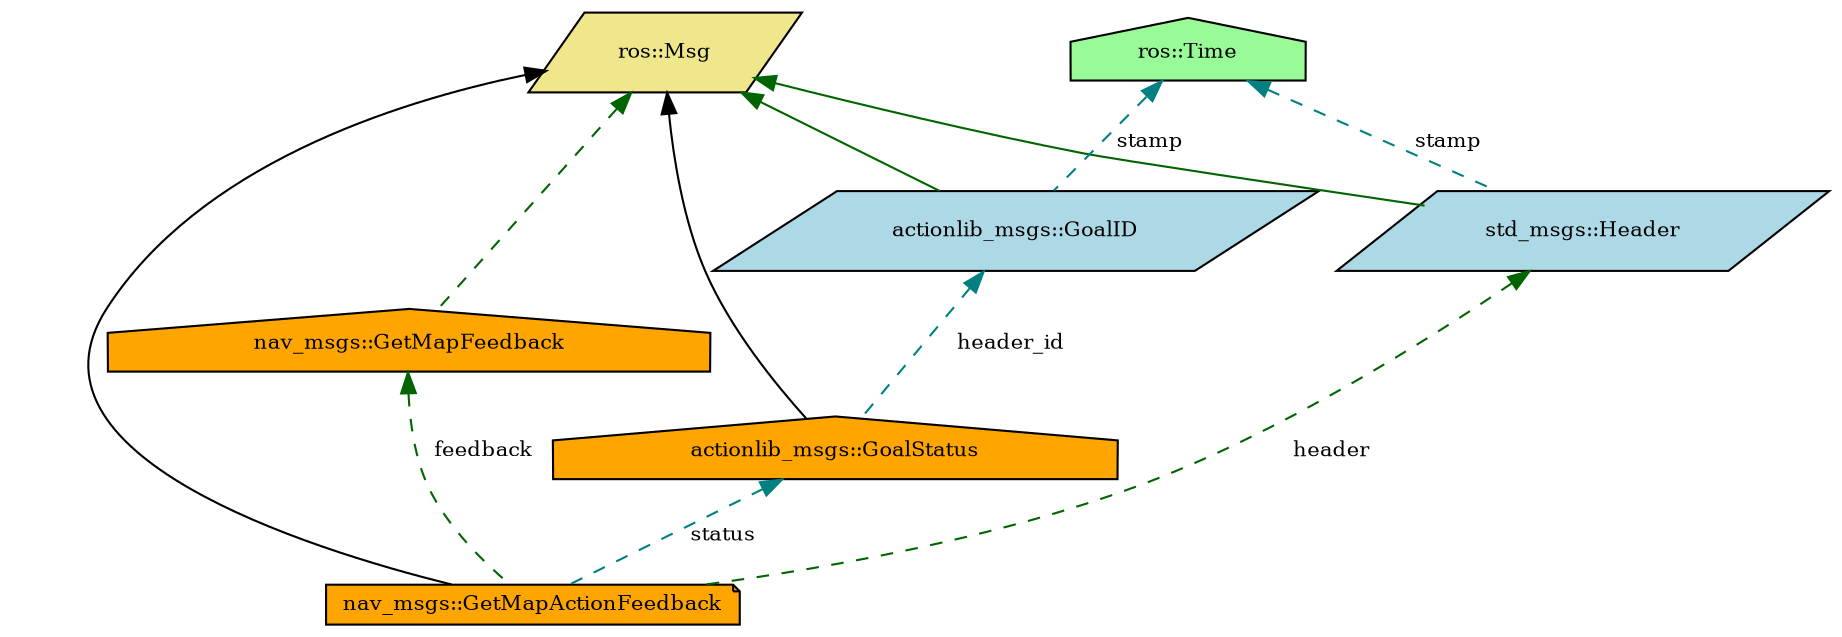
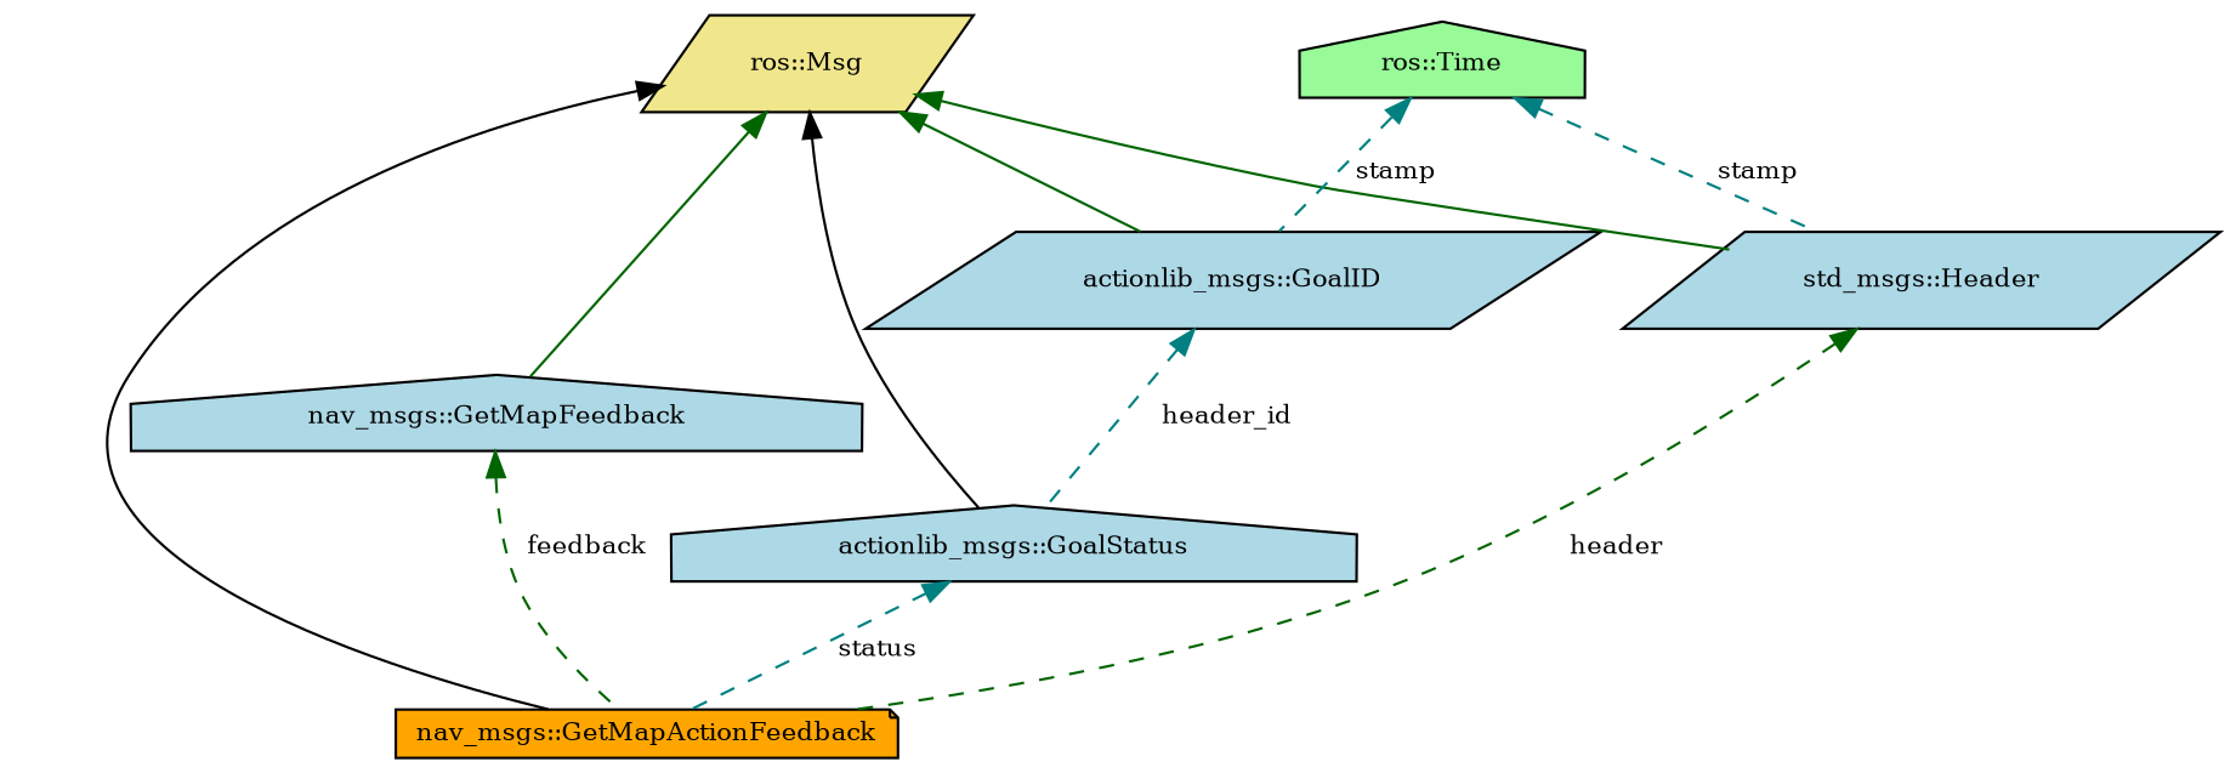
  digraph {
    fontname="DejaVu Serif"
    node [color=black fillcolor=orange fontname="DejaVu Serif" fontsize=10 shape=parallelogram style=filled]
    edge [color=darkgreen dir=back fontname="DejaVu Serif" fontsize=10 labelfontname=Helvetica labelfontsize=10 style=dashed]
    n1 [fontcolor=black height=0.2 label="nav_msgs::GetMapActionFeedback" shape=note width=0.4]
    n2 [fillcolor=khaki height=0.2 label="ros::Msg" width=0.4]
-   n3 [height=0.2 label="nav_msgs::GetMapFeedback" shape=house width=0.4]
-   n4 [height=0.2 label="actionlib_msgs::GoalStatus" shape=house width=0.4]
+   n3 [fillcolor=lightblue height=0.2 label="nav_msgs::GetMapFeedback" shape=house width=0.4]
+   n4 [fillcolor=lightblue height=0.2 label="actionlib_msgs::GoalStatus" shape=house width=0.4]
    n5 [fillcolor=lightblue height=0.2 label="actionlib_msgs::GoalID" width=0.4]
    n6 [fillcolor=lightblue height=0.2 label="std_msgs::Header" width=0.4]
    n7 [fillcolor=palegreen height=0.2 label="ros::Time" shape=house width=0.4]
    n2 -> n1 [color=black style=solid]
-   n2 -> n3
+   n2 -> n3 [style=solid]
    n2 -> n4 [color=black style=solid]
    n2 -> n5 [style=solid]
    n2 -> n6 [style=solid]
    n3 -> n1 [label=" feedback"]
    n4 -> n1 [color=teal label=" status"]
    n5 -> n4 [color=teal label=" header_id"]
    n6 -> n1 [label=" header"]
    n7 -> n5 [color=teal label=" stamp"]
    n7 -> n6 [color=teal label=" stamp"]
  }
